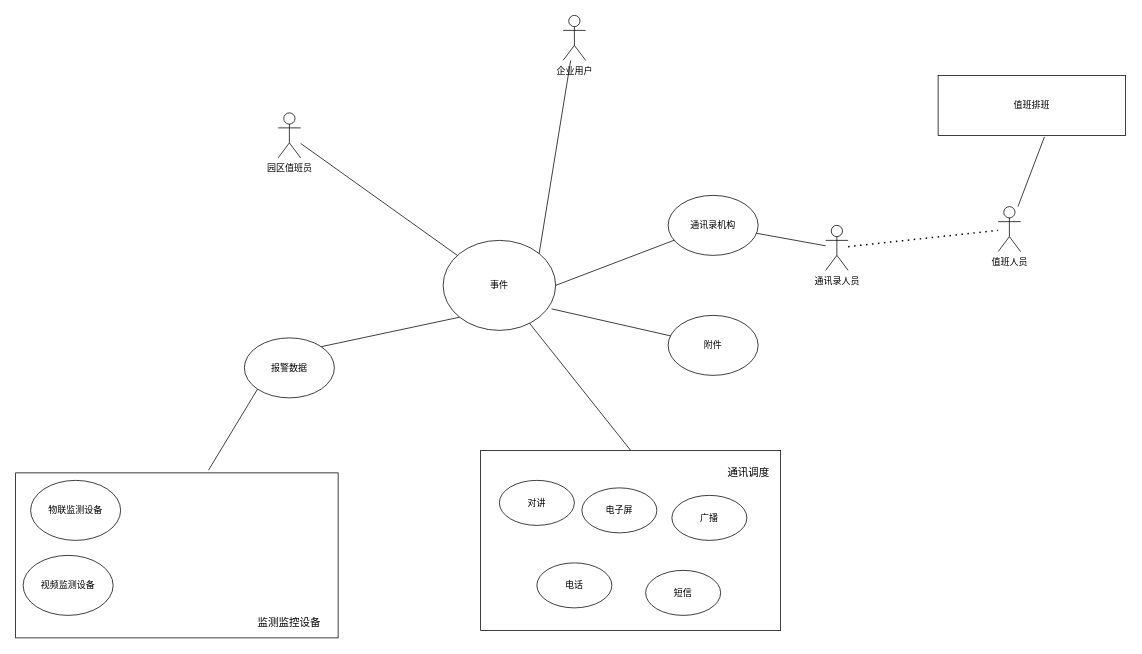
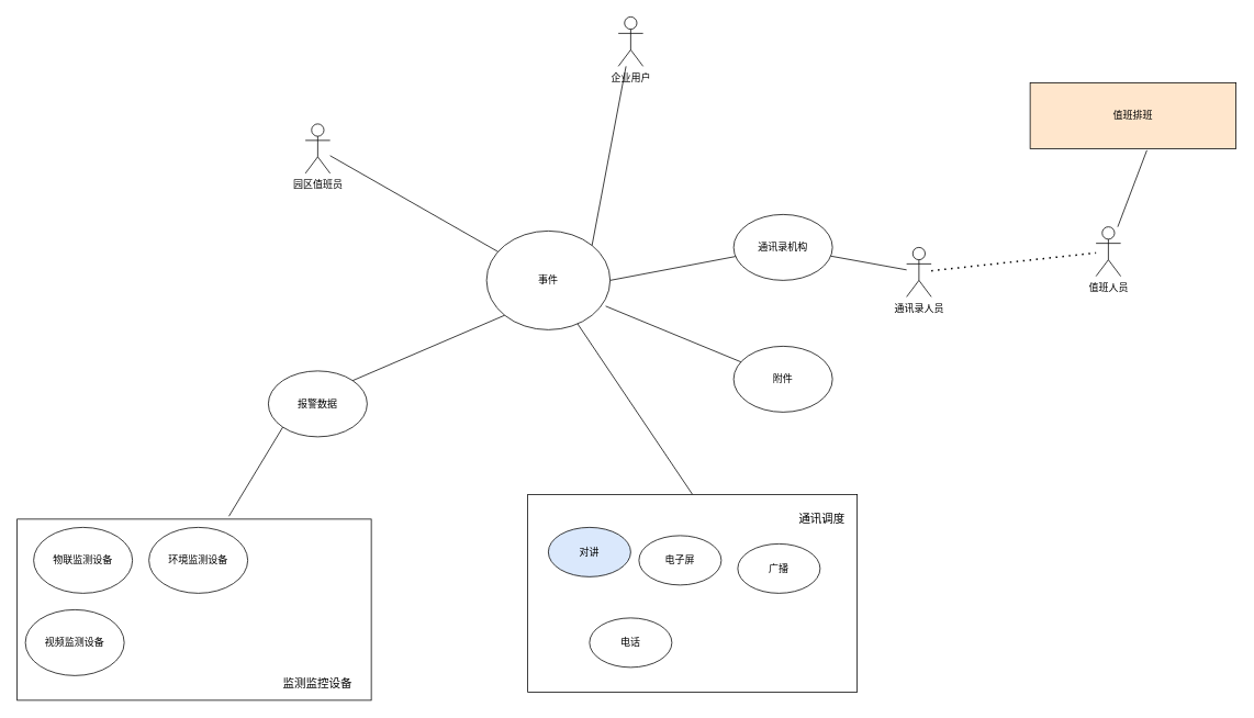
  <mxCell id="0" />
  <mxCell id="1" parent="0" />
- <mxCell id="2" value="事件" style="ellipse;whiteSpace=wrap;html=1;" vertex="1" parent="1"><mxGeometry x="590" y="320" width="150" height="120" as="geometry" /></mxCell>
+ <mxCell id="2" value="事件" style="ellipse;whiteSpace=wrap;html=1;" vertex="1" parent="1"><mxGeometry x="590" y="280" width="150" height="120" as="geometry" /></mxCell>
  <mxCell id="3" value="通讯录机构" style="ellipse;whiteSpace=wrap;html=1;" vertex="1" parent="1"><mxGeometry x="890" y="260" width="120" height="80" as="geometry" /></mxCell>
  <mxCell id="4" value="" style="endArrow=none;html=1;" edge="1" parent="1" source="10" target="3"><mxGeometry width="50" height="50" relative="1" as="geometry"><mxPoint x="550" y="440" as="sourcePoint" /><mxPoint x="840" y="410" as="targetPoint" /></mxGeometry></mxCell>
- <mxCell id="5" value="值班排班" style="rounded=0;whiteSpace=wrap;html=1;" vertex="1" parent="1"><mxGeometry x="1250" y="100" width="250" height="80" as="geometry" /></mxCell>
+ <mxCell id="5" value="值班排班" style="rounded=0;whiteSpace=wrap;html=1;fillColor=#ffe6cc;" vertex="1" parent="1"><mxGeometry x="1250" y="100" width="250" height="80" as="geometry" /></mxCell>
  <mxCell id="6" value="" style="endArrow=none;html=1;entryX=0.567;entryY=1.025;entryDx=0;entryDy=0;entryPerimeter=0;" edge="1" parent="1" source="8" target="5"><mxGeometry width="50" height="50" relative="1" as="geometry"><mxPoint x="1088.043" y="280.361" as="sourcePoint" /><mxPoint x="840" y="310" as="targetPoint" /></mxGeometry></mxCell>
  <mxCell id="7" value="园区值班员" style="shape=umlActor;verticalLabelPosition=bottom;verticalAlign=top;html=1;outlineConnect=0;" vertex="1" parent="1"><mxGeometry x="370" y="150" width="30" height="60" as="geometry" /></mxCell>
  <mxCell id="8" value="值班人员" style="shape=umlActor;verticalLabelPosition=bottom;verticalAlign=top;html=1;outlineConnect=0;" vertex="1" parent="1"><mxGeometry x="1330" y="275" width="30" height="60" as="geometry" /></mxCell>
  <mxCell id="9" value="" style="endArrow=none;dashed=1;html=1;dashPattern=1 3;strokeWidth=2;fontSize=14;" edge="1" parent="1" source="10" target="8"><mxGeometry width="50" height="50" relative="1" as="geometry"><mxPoint x="673.96" y="432" as="sourcePoint" /><mxPoint x="840" y="310" as="targetPoint" /></mxGeometry></mxCell>
  <mxCell id="10" value="通讯录人员" style="shape=umlActor;verticalLabelPosition=bottom;verticalAlign=top;html=1;outlineConnect=0;" vertex="1" parent="1"><mxGeometry x="1100" y="300" width="30" height="60" as="geometry" /></mxCell>
  <mxCell id="11" value="企业用户" style="shape=umlActor;verticalLabelPosition=bottom;verticalAlign=top;html=1;outlineConnect=0;" vertex="1" parent="1"><mxGeometry x="750" y="20" width="30" height="60" as="geometry" /></mxCell>
  <mxCell id="12" value="" style="endArrow=none;html=1;" edge="1" parent="1" source="2" target="7"><mxGeometry width="50" height="50" relative="1" as="geometry"><mxPoint x="790" y="260" as="sourcePoint" /><mxPoint x="840" y="210" as="targetPoint" /></mxGeometry></mxCell>
  <mxCell id="13" value="" style="endArrow=none;html=1;exitX=1;exitY=0;exitDx=0;exitDy=0;" edge="1" parent="1" source="2" target="11"><mxGeometry width="50" height="50" relative="1" as="geometry"><mxPoint x="790" y="260" as="sourcePoint" /><mxPoint x="840" y="210" as="targetPoint" /></mxGeometry></mxCell>
  <mxCell id="14" value="" style="endArrow=none;html=1;exitX=0.5;exitY=0;exitDx=0;exitDy=0;" edge="1" parent="1" source="17" target="2"><mxGeometry width="50" height="50" relative="1" as="geometry"><mxPoint x="790" y="360" as="sourcePoint" /><mxPoint x="840" y="310" as="targetPoint" /></mxGeometry></mxCell>
  <mxCell id="15" value="" style="endArrow=none;html=1;exitX=1;exitY=0.5;exitDx=0;exitDy=0;" edge="1" parent="1" source="2" target="3"><mxGeometry width="50" height="50" relative="1" as="geometry"><mxPoint x="790" y="410" as="sourcePoint" /><mxPoint x="891.15" y="336.82" as="targetPoint" /></mxGeometry></mxCell>
  <mxCell id="16" value="" style="group" vertex="1" connectable="0" parent="1"><mxGeometry x="640" y="600" width="400" height="240" as="geometry" /></mxCell>
  <mxCell id="17" value="" style="rounded=0;whiteSpace=wrap;html=1;" vertex="1" parent="16"><mxGeometry width="400" height="240" as="geometry" /></mxCell>
  <mxCell id="18" value="电话" style="ellipse;whiteSpace=wrap;html=1;" vertex="1" parent="16"><mxGeometry x="75" y="150" width="100" height="60" as="geometry" /></mxCell>
- <mxCell id="19" value="对讲" style="ellipse;whiteSpace=wrap;html=1;" vertex="1" parent="16"><mxGeometry x="25" y="40" width="100" height="60" as="geometry" /></mxCell>
+ <mxCell id="19" value="对讲" style="ellipse;whiteSpace=wrap;html=1;fillColor=#dae8fc;" vertex="1" parent="16"><mxGeometry x="25" y="40" width="100" height="60" as="geometry" /></mxCell>
  <mxCell id="20" value="广播" style="ellipse;whiteSpace=wrap;html=1;" vertex="1" parent="16"><mxGeometry x="255" y="60" width="100" height="60" as="geometry" /></mxCell>
  <mxCell id="21" value="电子屏" style="ellipse;whiteSpace=wrap;html=1;" vertex="1" parent="16"><mxGeometry x="135" y="50" width="100" height="60" as="geometry" /></mxCell>
- <mxCell id="22" value="短信" style="ellipse;whiteSpace=wrap;html=1;" vertex="1" parent="16"><mxGeometry x="220" y="160" width="100" height="60" as="geometry" /></mxCell>
  <mxCell id="23" value="通讯调度" style="text;html=1;strokeColor=none;fillColor=none;align=center;verticalAlign=middle;whiteSpace=wrap;rounded=0;fontSize=14;" vertex="1" parent="16"><mxGeometry x="320" y="20" width="75" height="20" as="geometry" /></mxCell>
  <mxCell id="24" value="" style="group" vertex="1" connectable="0" parent="1"><mxGeometry x="20" y="630" width="430" height="220" as="geometry" /></mxCell>
  <mxCell id="25" value="" style="rounded=0;whiteSpace=wrap;html=1;" vertex="1" parent="24"><mxGeometry width="430" height="220" as="geometry" /></mxCell>
  <mxCell id="26" value="物联监测设备" style="ellipse;whiteSpace=wrap;html=1;" vertex="1" parent="24"><mxGeometry x="20" y="10" width="120" height="80" as="geometry" /></mxCell>
+ <mxCell id="27" value="环境监测设备" style="ellipse;whiteSpace=wrap;html=1;" vertex="1" parent="24"><mxGeometry x="160" y="10" width="120" height="80" as="geometry" /></mxCell>
  <mxCell id="28" value="视频监测设备" style="ellipse;whiteSpace=wrap;html=1;" vertex="1" parent="24"><mxGeometry x="10" y="110" width="120" height="80" as="geometry" /></mxCell>
  <mxCell id="29" value="监测监控设备" style="text;html=1;strokeColor=none;fillColor=none;align=center;verticalAlign=middle;whiteSpace=wrap;rounded=0;fontSize=14;" vertex="1" parent="24"><mxGeometry x="320" y="190" width="90" height="20" as="geometry" /></mxCell>
  <mxCell id="30" value="报警数据" style="ellipse;whiteSpace=wrap;html=1;" vertex="1" parent="1"><mxGeometry x="325" y="450" width="120" height="80" as="geometry" /></mxCell>
  <mxCell id="31" value="" style="endArrow=none;html=1;fontSize=14;entryX=0.598;entryY=-0.016;entryDx=0;entryDy=0;entryPerimeter=0;exitX=0;exitY=1;exitDx=0;exitDy=0;" edge="1" parent="1" source="30" target="25"><mxGeometry width="50" height="50" relative="1" as="geometry"><mxPoint x="640" y="510" as="sourcePoint" /><mxPoint x="690" y="460" as="targetPoint" /></mxGeometry></mxCell>
  <mxCell id="32" value="" style="endArrow=none;html=1;fontSize=14;entryX=0;entryY=1;entryDx=0;entryDy=0;exitX=1;exitY=0;exitDx=0;exitDy=0;" edge="1" parent="1" source="30" target="2"><mxGeometry width="50" height="50" relative="1" as="geometry"><mxPoint x="640" y="510" as="sourcePoint" /><mxPoint x="690" y="460" as="targetPoint" /></mxGeometry></mxCell>
  <mxCell id="33" value="附件" style="ellipse;whiteSpace=wrap;html=1;" vertex="1" parent="1"><mxGeometry x="890" y="420" width="120" height="80" as="geometry" /></mxCell>
  <mxCell id="34" value="" style="endArrow=none;html=1;fontSize=14;exitX=0.964;exitY=0.761;exitDx=0;exitDy=0;exitPerimeter=0;" edge="1" parent="1" source="2" target="33"><mxGeometry width="50" height="50" relative="1" as="geometry"><mxPoint x="750" y="480" as="sourcePoint" /><mxPoint x="800" y="430" as="targetPoint" /></mxGeometry></mxCell>
